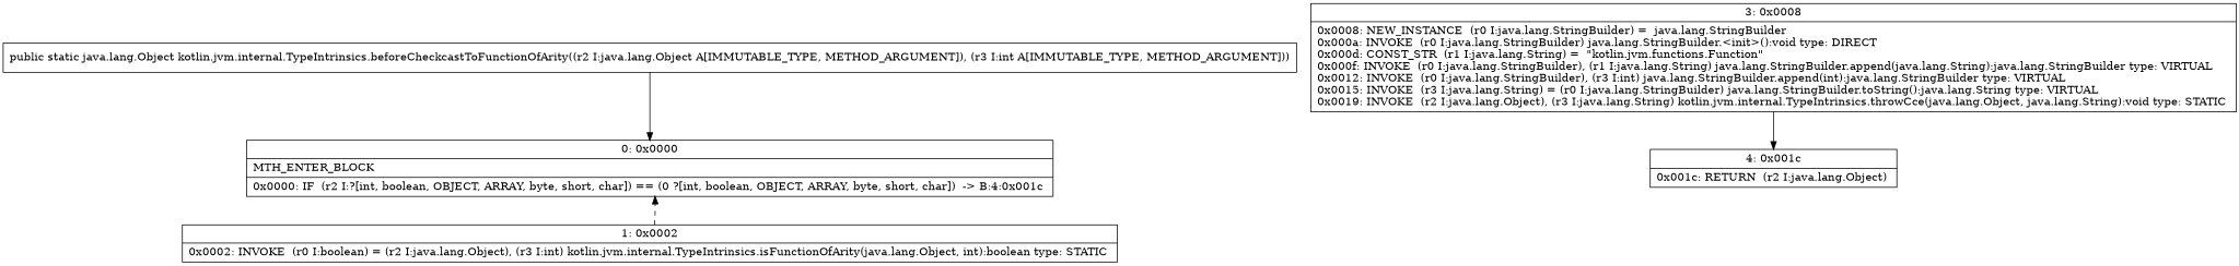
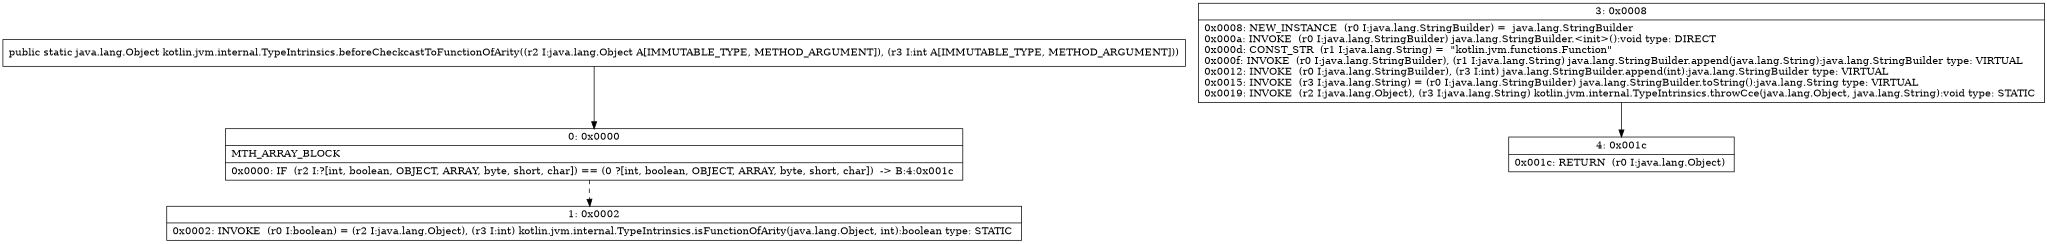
  digraph {
    node [shape=record]
-   n1 [label="{0\:\ 0x0000|MTH_ENTER_BLOCK\l|0x0000: IF  (r2 I:?[int, boolean, OBJECT, ARRAY, byte, short, char]) == (0 ?[int, boolean, OBJECT, ARRAY, byte, short, char])  \-\> B:4:0x001c \l}"]
+   n1 [label="{0\:\ 0x0000|MTH_ARRAY_BLOCK\l|0x0000: IF  (r2 I:?[int, boolean, OBJECT, ARRAY, byte, short, char]) == (0 ?[int, boolean, OBJECT, ARRAY, byte, short, char])  \-\> B:4:0x001c \l}"]
    n2 [label="{1\:\ 0x0002|0x0002: INVOKE  (r0 I:boolean) = (r2 I:java.lang.Object), (r3 I:int) kotlin.jvm.internal.TypeIntrinsics.isFunctionOfArity(java.lang.Object, int):boolean type: STATIC \l}"]
-   n3 [label="{4\:\ 0x001c|0x001c: RETURN  (r2 I:java.lang.Object) \l}"]
+   n3 [label="{4\:\ 0x001c|0x001c: RETURN  (r0 I:java.lang.Object) \l}"]
    n4 [label="{3\:\ 0x0008|0x0008: NEW_INSTANCE  (r0 I:java.lang.StringBuilder) =  java.lang.StringBuilder \l0x000a: INVOKE  (r0 I:java.lang.StringBuilder) java.lang.StringBuilder.\<init\>():void type: DIRECT \l0x000d: CONST_STR  (r1 I:java.lang.String) =  \"kotlin.jvm.functions.Function\" \l0x000f: INVOKE  (r0 I:java.lang.StringBuilder), (r1 I:java.lang.String) java.lang.StringBuilder.append(java.lang.String):java.lang.StringBuilder type: VIRTUAL \l0x0012: INVOKE  (r0 I:java.lang.StringBuilder), (r3 I:int) java.lang.StringBuilder.append(int):java.lang.StringBuilder type: VIRTUAL \l0x0015: INVOKE  (r3 I:java.lang.String) = (r0 I:java.lang.StringBuilder) java.lang.StringBuilder.toString():java.lang.String type: VIRTUAL \l0x0019: INVOKE  (r2 I:java.lang.Object), (r3 I:java.lang.String) kotlin.jvm.internal.TypeIntrinsics.throwCce(java.lang.Object, java.lang.String):void type: STATIC \l}"]
    n5 [label="{public static java.lang.Object kotlin.jvm.internal.TypeIntrinsics.beforeCheckcastToFunctionOfArity((r2 I:java.lang.Object A[IMMUTABLE_TYPE, METHOD_ARGUMENT]), (r3 I:int A[IMMUTABLE_TYPE, METHOD_ARGUMENT])) }"]
-   n2 -> n1 [style=dashed]
+   n1 -> n2 [style=dashed]
    n4 -> n3
    n5 -> n1
  }
